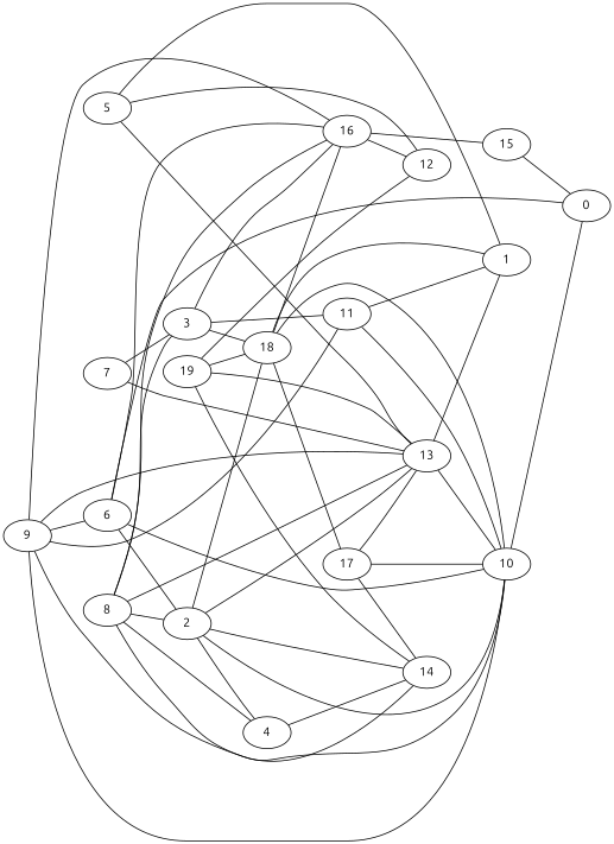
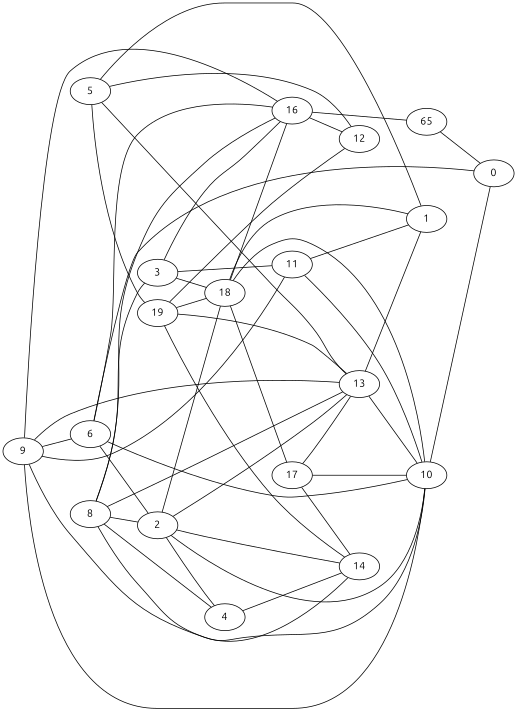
  digraph {
    fontname=Ubuntu
    rankdir=LR
    node [fontname=Ubuntu]
    edge [color=black dir=none fontname=Ubuntu]
    5
    12
    13
    1
    19
    10
    8
    4
    16
-   15
+   15 [label=65]
    2
    14
    0
-   7
    3
    17
    18
    11
    6
    9
    subgraph sub_1 {
      5
      12
      13
      1
      19
      10
      8
      4
      16
      15
      2
      14
      0
-     7
      3
      17
      18
      11
      6
      9
    }
    5 -> 12
    5 -> 13
    5 -> 1
+   5 -> 19
    13 -> 1
    13 -> 10
    19 -> 12
    19 -> 13
    19 -> 14
    19 -> 18
    10 -> 0
    8 -> 13
    8 -> 10
    8 -> 4
    8 -> 16
    8 -> 2
    8 -> 3
    4 -> 14
    16 -> 12
    16 -> 15
    15 -> 0
    2 -> 13
    2 -> 10
    2 -> 4
    2 -> 14
    2 -> 18
-   7 -> 13
-   7 -> 3
    3 -> 16
    3 -> 18
    3 -> 11
    17 -> 13
    17 -> 10
    17 -> 14
    18 -> 1
    18 -> 10
    18 -> 16
    18 -> 17
    11 -> 1
    11 -> 10
    6 -> 10
    6 -> 16
    6 -> 2
    6 -> 0
    9 -> 13
    9 -> 10
    9 -> 16
    9 -> 14
    9 -> 11
    9 -> 6
  }
